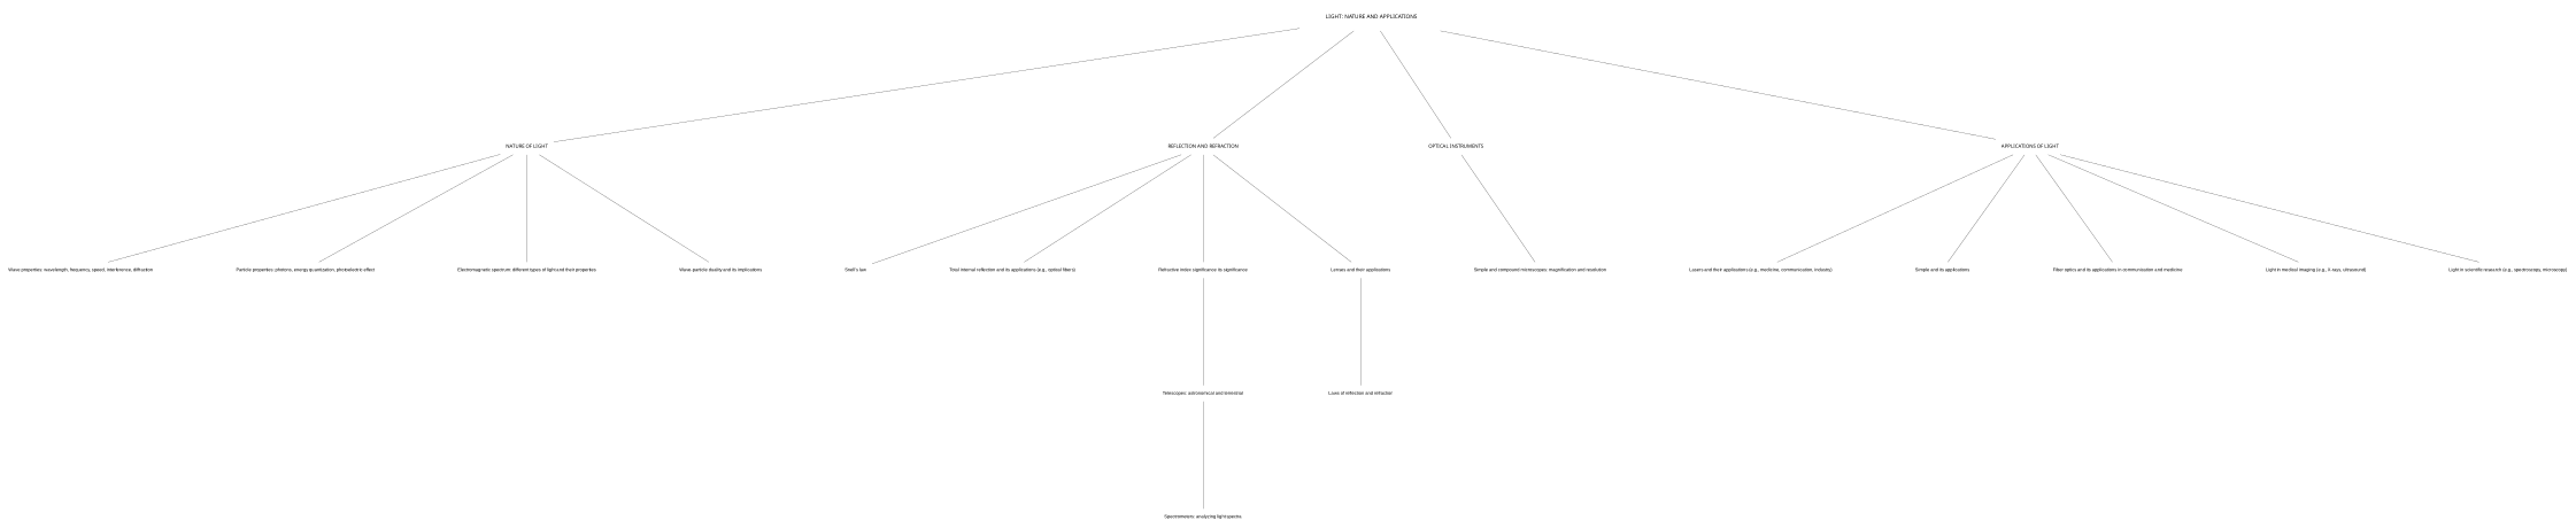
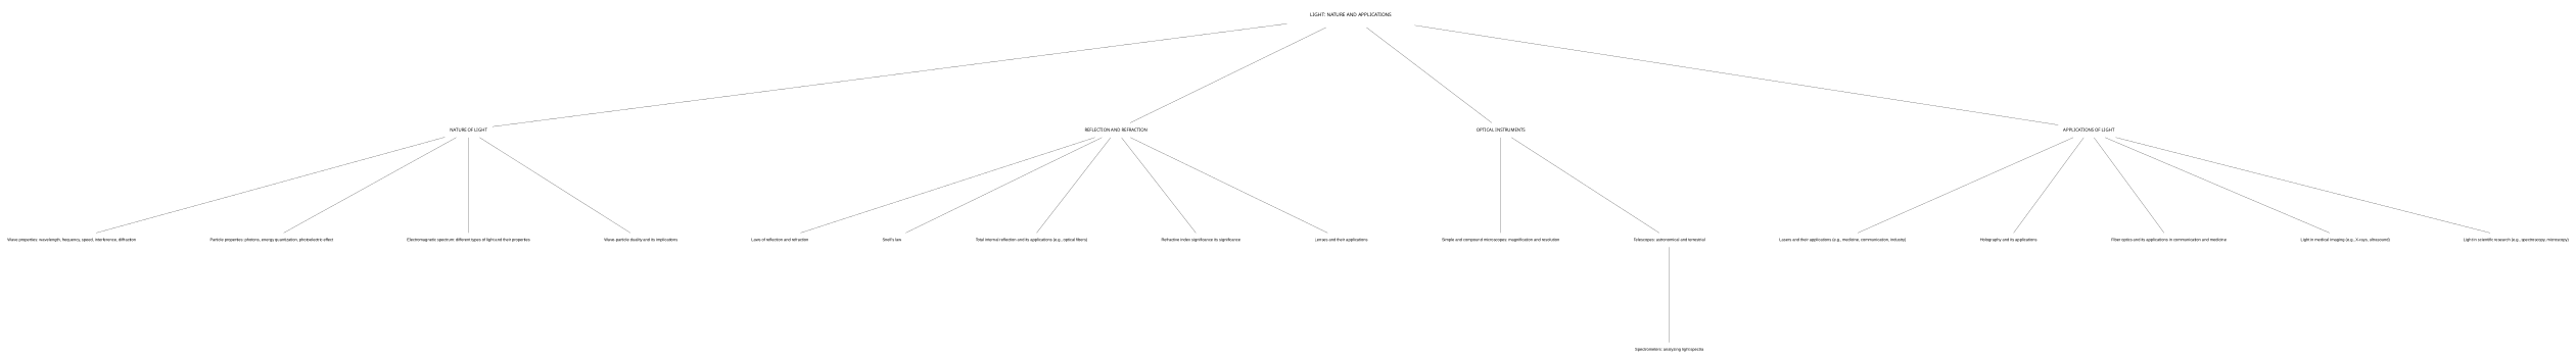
  digraph {
    bgcolor=white
    concentrate=true
    nodesep=2.0
    ranksep=3.0
    splines=polyline
    node [color=white fillcolor=white fontname=Arial fontsize=9 margin=0.15 penwidth=0 shape=box style=filled]
    edge [arrowhead=none color=black penwidth=0.5]
    n1 [fontname="Arial-Bold" fontsize=11 height=0.6 label="LIGHT: NATURE AND APPLICATIONS" margin=0.3 penwidth=0.5 style="filled,rounded" width=4.0]
    n2 [fontname="Arial-Bold" fontsize=10 height=0.3 label="NATURE OF LIGHT" width=0]
    n3 [fontname="Arial-Bold" fontsize=10 height=0.3 label="REFLECTION AND REFRACTION" width=0]
    n4 [fontname="Arial-Bold" fontsize=10 height=0.3 label="OPTICAL INSTRUMENTS" width=0]
    n5 [fontname="Arial-Bold" fontsize=10 height=0.3 label="APPLICATIONS OF LIGHT" width=0]
    n6 [height=0.3 label="Wave properties: wavelength, frequency, speed, interference, diffraction" width=0]
    n7 [height=0.3 label="Particle properties: photons, energy quantization, photoelectric effect" width=0]
    n8 [height=0.3 label="Electromagnetic spectrum: different types of light and their properties" width=0]
    n9 [height=0.3 label="Wave-particle duality and its implications" width=0]
    n10 [height=0.3 label="Laws of reflection and refraction" width=0]
    n11 [height=0.3 label="Snell's law" width=0]
    n12 [height=0.3 label="Total internal reflection and its applications (e.g., optical fibers)" width=0]
    n13 [height=0.3 label="Refractive index significance its significance" width=0]
    n14 [height=0.3 label="Lenses and their applications" width=0]
    n15 [height=0.3 label="Simple and compound microscopes: magnification and resolution" width=0]
    n16 [height=0.3 label="Telescopes: astronomical and terrestrial" width=0]
    n17 [height=0.3 label="Lasers and their applications (e.g., medicine, communication, industry)" width=0]
-   n18 [height=0.3 label="Simple and its applications" width=0]
+   n18 [height=0.3 label="Holography and its applications" width=0]
    n19 [height=0.3 label="Fiber optics and its applications in communication and medicine" width=0]
    n20 [height=0.3 label="Light in medical imaging (e.g., X-rays, ultrasound)" width=0]
    n21 [height=0.3 label="Light in scientific research (e.g., spectroscopy, microscopy)" width=0]
    n22 [height=0.3 label="Spectrometers: analyzing light spectra" width=0]
    n1 -> n2
    n1 -> n3
    n1 -> n4
    n1 -> n5
    n2 -> n6
    n2 -> n7
    n2 -> n8
    n2 -> n9
-   n14 -> n10
+   n3 -> n10
    n3 -> n11
    n3 -> n12
    n3 -> n13
    n3 -> n14
    n4 -> n15
-   n13 -> n16
+   n4 -> n16
    n5 -> n17
    n5 -> n18
    n5 -> n19
    n5 -> n20
    n5 -> n21
    n16 -> n22
  }
